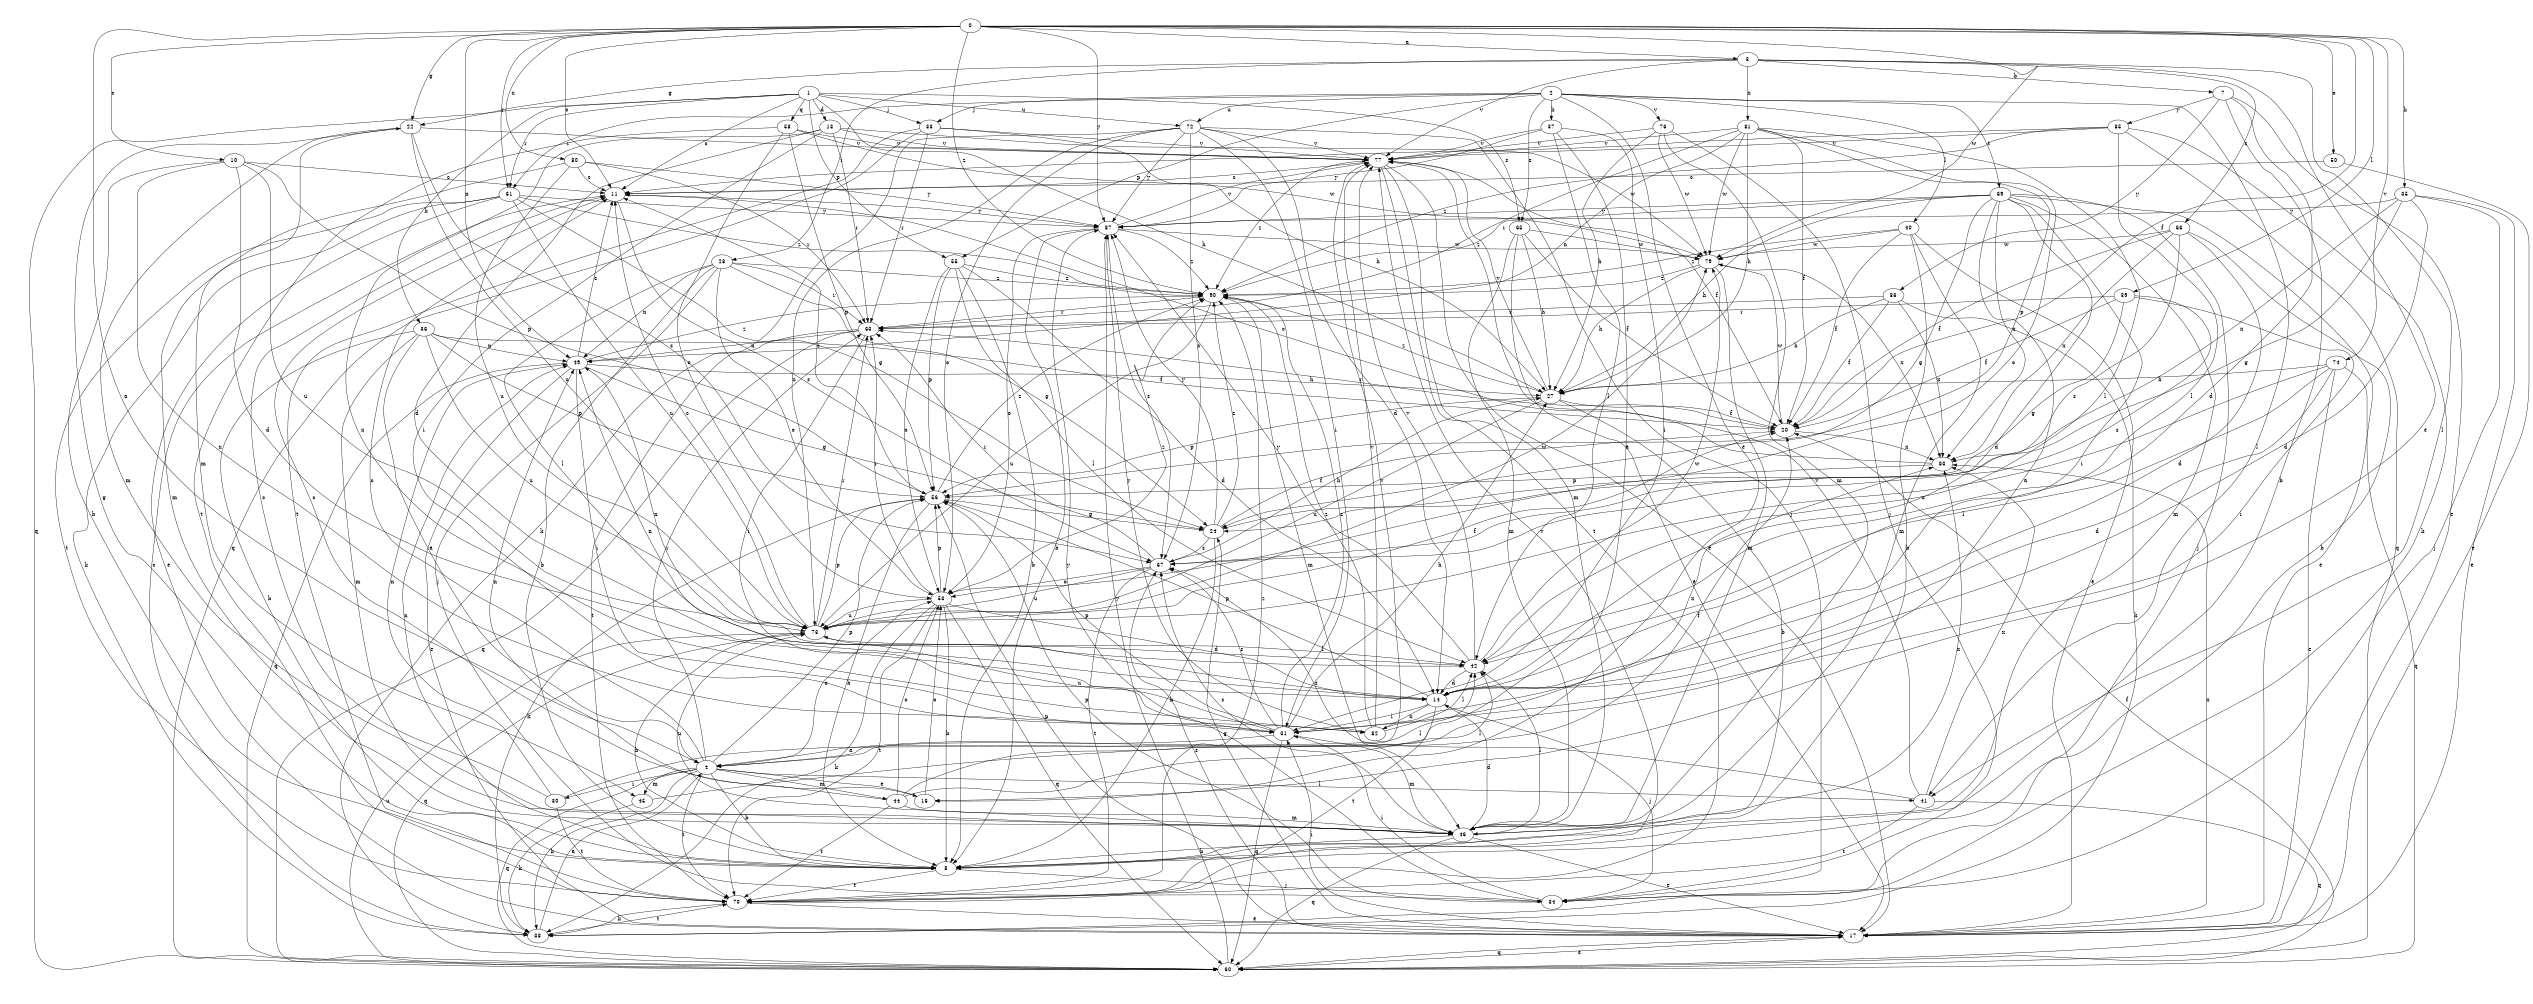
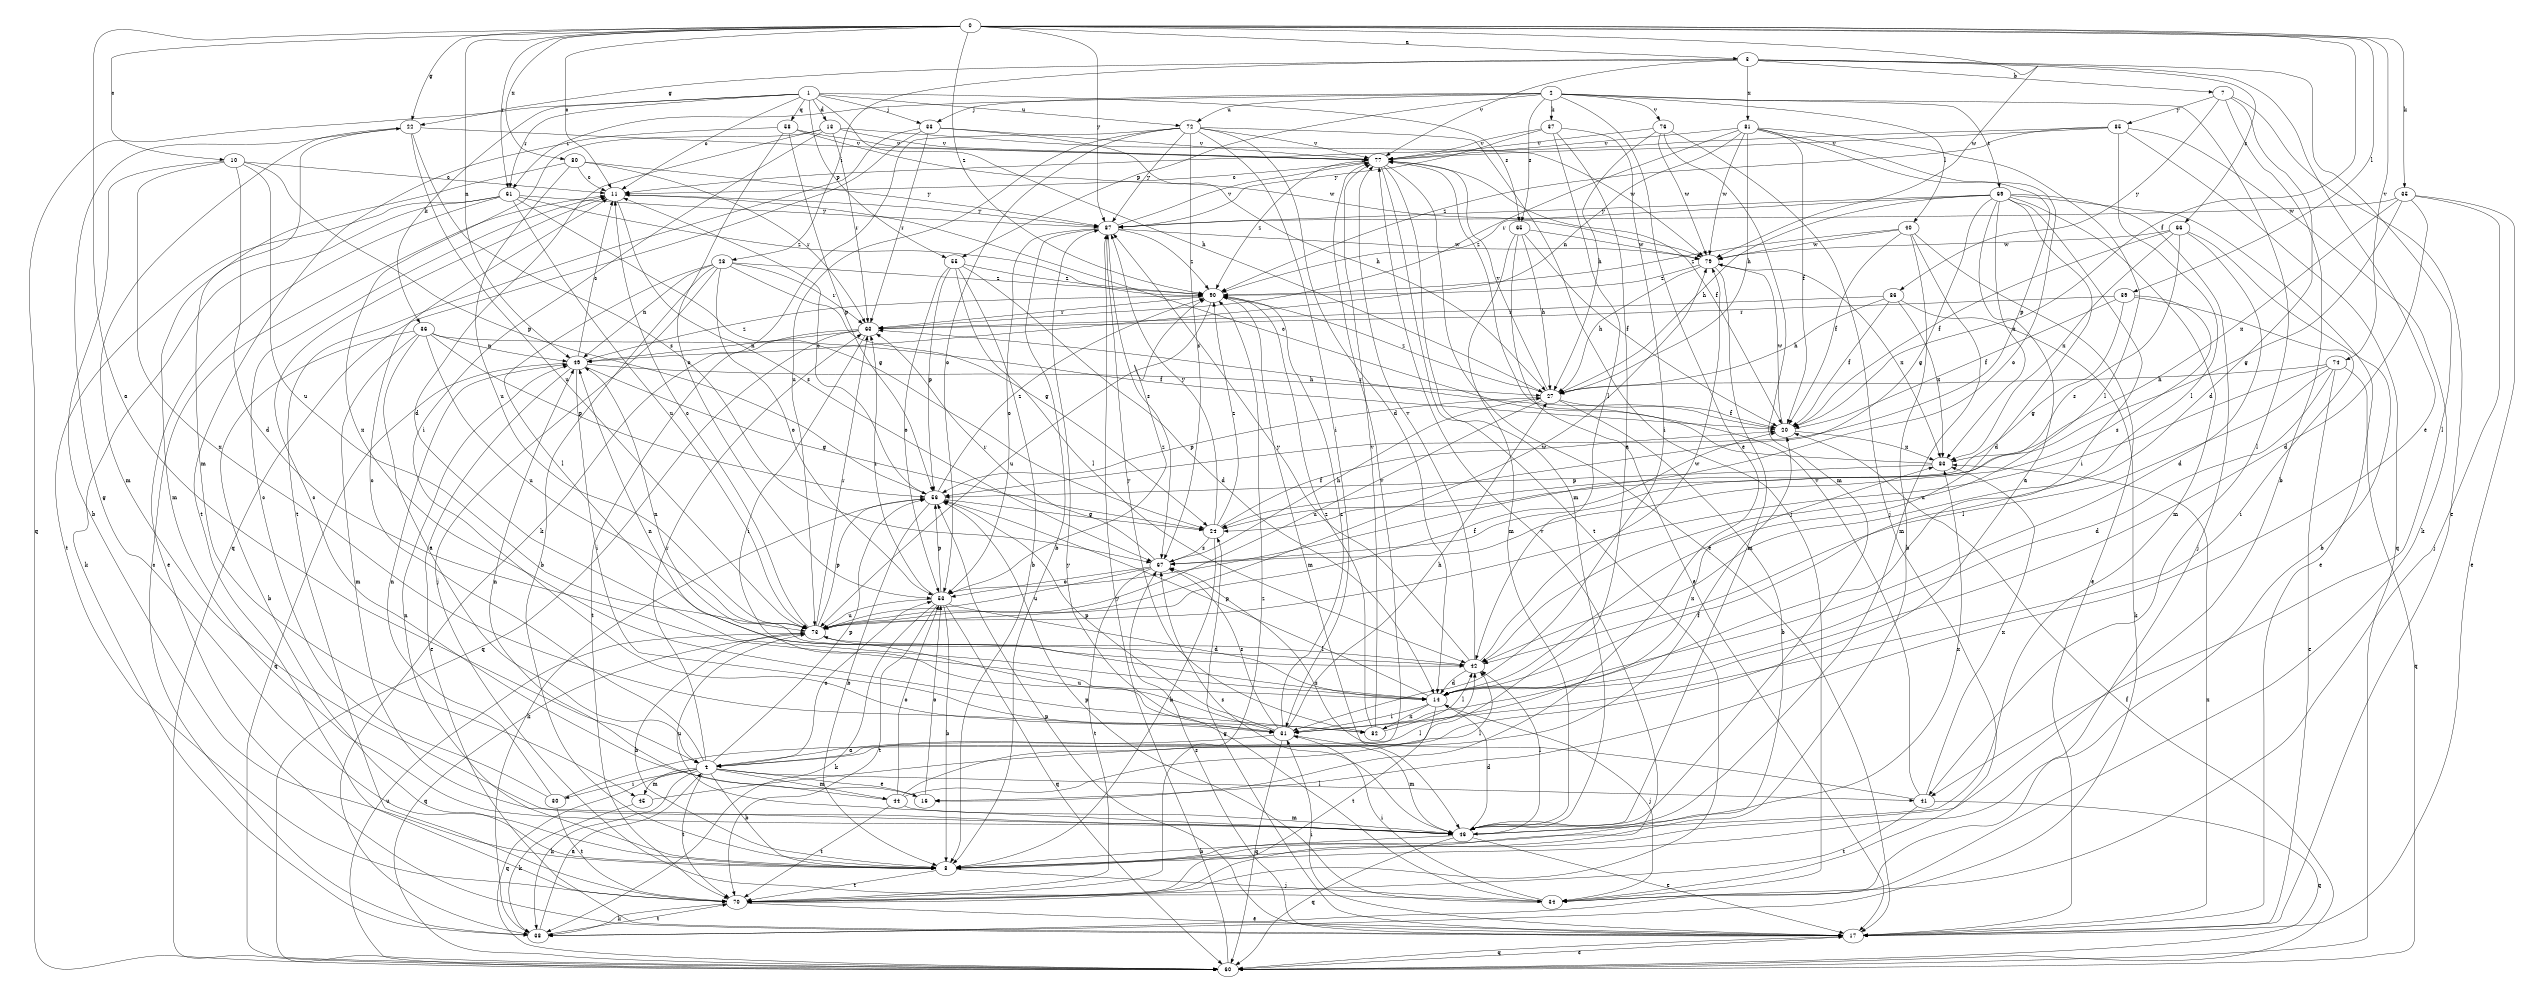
  strict digraph {
    0
    3
    4
    10
    11
    20
    22
    35
    39
    49
-   50
    61
    74
    79
    80
    90
    87
    16
    41
    7
    28
    66
    77
    81
    60
    8
    30
    38
    44
    45
    53
    56
    63
    70
    14
    73
    82
    67
    83
    46
    17
    34
    24
    31
    27
    42
    1
    13
    33
    36
    55
    58
    65
    72
    2
    37
    40
    69
    76
    85
    86
    0 -> 3 [label=a]
    0 -> 4 [label=a]
    0 -> 10 [label=c]
    0 -> 11 [label=c]
    0 -> 20 [label=f]
    0 -> 22 [label=g]
    0 -> 35 [label=k]
    0 -> 39 [label=l]
    0 -> 49 [label=n]
-   0 -> 50 [label=o]
    0 -> 61 [label=r]
    0 -> 74 [label=v]
    0 -> 79 [label=w]
    0 -> 80 [label=x]
    0 -> 90 [label=z]
    0 -> 87 [label=y]
    3 -> 22 [label=g]
    3 -> 16 [label=e]
    3 -> 41 [label=l]
    3 -> 7 [label=b]
    3 -> 28 [label=i]
    3 -> 66 [label=s]
    3 -> 77 [label=v]
    3 -> 81 [label=x]
    4 -> 11 [label=c]
    4 -> 16 [label=e]
    4 -> 41 [label=l]
    4 -> 60 [label=q]
    4 -> 8 [label=b]
    4 -> 30 [label=i]
    4 -> 38 [label=k]
    4 -> 44 [label=m]
    4 -> 45 [label=m]
    4 -> 53 [label=o]
    4 -> 56 [label=p]
    4 -> 63 [label=r]
    4 -> 70 [label=t]
    10 -> 11 [label=c]
    10 -> 8 [label=b]
    10 -> 56 [label=p]
    10 -> 14 [label=d]
    10 -> 73 [label=u]
    10 -> 82 [label=x]
    11 -> 87 [label=y]
    11 -> 67 [label=s]
    20 -> 79 [label=w]
    20 -> 63 [label=r]
    20 -> 83 [label=x]
    22 -> 77 [label=v]
    22 -> 45 [label=m]
    22 -> 73 [label=u]
    22 -> 67 [label=s]
    22 -> 46 [label=m]
-   35 -> 87 [label=y]
+   35 -> 87 [label=w]
    35 -> 14 [label=d]
    35 -> 83 [label=x]
    35 -> 17 [label=e]
    35 -> 34 [label=j]
    35 -> 24 [label=g]
    39 -> 20 [label=f]
    39 -> 63 [label=r]
    39 -> 67 [label=s]
    39 -> 24 [label=g]
    39 -> 31 [label=i]
    49 -> 11 [label=c]
    49 -> 90 [label=z]
    49 -> 60 [label=q]
    49 -> 17 [label=e]
    49 -> 24 [label=g]
    49 -> 31 [label=i]
    49 -> 27 [label=h]
-   50 -> 11 [label=c]
-   50 -> 17 [label=e]
    61 -> 90 [label=z]
    61 -> 87 [label=y]
    61 -> 38 [label=k]
    61 -> 70 [label=t]
    61 -> 73 [label=u]
    61 -> 17 [label=e]
    61 -> 24 [label=g]
    74 -> 60 [label=q]
    74 -> 14 [label=d]
    74 -> 73 [label=u]
    74 -> 17 [label=e]
    74 -> 27 [label=h]
    74 -> 42 [label=l]
    79 -> 90 [label=z]
    79 -> 83 [label=x]
    79 -> 46 [label=m]
    79 -> 27 [label=h]
    80 -> 11 [label=c]
    80 -> 87 [label=y]
    80 -> 63 [label=r]
    80 -> 73 [label=u]
    80 -> 46 [label=m]
    90 -> 63 [label=r]
    90 -> 73 [label=u]
    90 -> 46 [label=m]
    87 -> 79 [label=w]
    87 -> 90 [label=z]
    87 -> 77 [label=v]
    87 -> 8 [label=b]
    87 -> 53 [label=o]
    87 -> 67 [label=s]
    16 -> 11 [label=c]
    16 -> 53 [label=o]
    41 -> 77 [label=v]
    41 -> 60 [label=q]
    41 -> 70 [label=t]
    41 -> 67 [label=s]
    41 -> 83 [label=x]
    7 -> 8 [label=b]
    7 -> 14 [label=d]
    7 -> 17 [label=e]
    7 -> 85 [label=y]
    7 -> 86 [label=y]
    28 -> 49 [label=n]
    28 -> 90 [label=z]
    28 -> 8 [label=b]
    28 -> 53 [label=o]
    28 -> 63 [label=r]
    28 -> 34 [label=j]
    28 -> 24 [label=g]
    28 -> 42 [label=l]
    66 -> 20 [label=f]
    66 -> 79 [label=w]
    66 -> 8 [label=b]
    66 -> 14 [label=d]
    66 -> 67 [label=s]
    66 -> 83 [label=x]
    77 -> 11 [label=c]
    77 -> 20 [label=f]
    77 -> 90 [label=z]
    77 -> 70 [label=t]
    77 -> 46 [label=m]
    77 -> 17 [label=e]
    81 -> 20 [label=f]
    81 -> 49 [label=n]
    81 -> 79 [label=w]
    81 -> 77 [label=v]
    81 -> 53 [label=o]
    81 -> 56 [label=p]
    81 -> 63 [label=r]
    81 -> 27 [label=h]
    81 -> 42 [label=l]
    60 -> 20 [label=f]
    60 -> 87 [label=y]
    60 -> 73 [label=u]
    60 -> 17 [label=e]
    8 -> 22 [label=g]
    8 -> 49 [label=n]
    8 -> 70 [label=t]
    8 -> 34 [label=j]
    30 -> 11 [label=c]
    30 -> 49 [label=n]
    30 -> 70 [label=t]
    30 -> 42 [label=l]
    38 -> 4 [label=a]
    38 -> 11 [label=c]
    38 -> 70 [label=t]
    44 -> 49 [label=n]
    44 -> 77 [label=v]
    44 -> 53 [label=o]
    44 -> 70 [label=t]
    44 -> 46 [label=m]
    44 -> 42 [label=l]
    45 -> 20 [label=f]
    45 -> 38 [label=k]
    53 -> 90 [label=z]
    53 -> 60 [label=q]
    53 -> 8 [label=b]
    53 -> 38 [label=k]
    53 -> 56 [label=p]
    53 -> 63 [label=r]
    53 -> 70 [label=t]
    53 -> 14 [label=d]
    53 -> 73 [label=u]
    56 -> 11 [label=c]
    56 -> 90 [label=z]
    56 -> 8 [label=b]
    56 -> 38 [label=k]
    56 -> 24 [label=g]
    63 -> 49 [label=n]
    63 -> 60 [label=q]
    63 -> 70 [label=t]
    63 -> 31 [label=i]
    70 -> 90 [label=z]
    70 -> 77 [label=v]
    70 -> 38 [label=k]
    70 -> 17 [label=e]
    14 -> 49 [label=n]
    14 -> 56 [label=p]
    14 -> 70 [label=t]
    14 -> 82 [label=x]
    14 -> 34 [label=j]
    14 -> 31 [label=i]
    73 -> 11 [label=c]
    73 -> 20 [label=f]
    73 -> 79 [label=w]
    73 -> 60 [label=q]
    73 -> 8 [label=b]
    73 -> 56 [label=p]
    73 -> 63 [label=r]
    73 -> 42 [label=l]
    82 -> 90 [label=z]
    82 -> 87 [label=y]
    82 -> 77 [label=v]
    82 -> 83 [label=x]
    82 -> 42 [label=l]
    67 -> 53 [label=o]
    67 -> 63 [label=r]
    67 -> 70 [label=t]
    67 -> 73 [label=u]
    67 -> 27 [label=h]
    83 -> 11 [label=c]
    83 -> 56 [label=p]
    46 -> 60 [label=q]
    46 -> 8 [label=b]
    46 -> 14 [label=d]
    46 -> 73 [label=u]
    46 -> 67 [label=s]
    46 -> 83 [label=x]
    46 -> 17 [label=e]
    46 -> 42 [label=l]
    17 -> 60 [label=q]
    17 -> 56 [label=p]
    17 -> 67 [label=s]
    17 -> 83 [label=x]
    17 -> 24 [label=g]
    17 -> 31 [label=i]
    34 -> 87 [label=y]
    34 -> 56 [label=p]
    34 -> 31 [label=i]
    24 -> 20 [label=f]
    24 -> 90 [label=z]
    24 -> 87 [label=y]
    24 -> 8 [label=b]
    24 -> 67 [label=s]
    31 -> 4 [label=a]
    31 -> 90 [label=z]
    31 -> 60 [label=q]
    31 -> 56 [label=p]
    31 -> 73 [label=u]
    31 -> 67 [label=s]
    31 -> 46 [label=m]
    31 -> 27 [label=h]
    27 -> 20 [label=f]
    27 -> 90 [label=z]
    27 -> 77 [label=v]
    27 -> 8 [label=b]
    27 -> 56 [label=p]
    27 -> 73 [label=u]
    42 -> 49 [label=n]
    42 -> 79 [label=w]
    42 -> 87 [label=y]
    42 -> 77 [label=v]
    42 -> 14 [label=d]
    1 -> 11 [label=c]
    1 -> 61 [label=r]
    1 -> 60 [label=q]
    1 -> 27 [label=h]
    1 -> 13 [label=d]
    1 -> 33 [label=j]
    1 -> 36 [label=k]
    1 -> 55 [label=p]
    1 -> 58 [label=q]
    1 -> 65 [label=s]
    1 -> 72 [label=u]
    13 -> 79 [label=w]
    13 -> 77 [label=v]
    13 -> 63 [label=r]
    13 -> 14 [label=d]
    13 -> 82 [label=x]
    13 -> 31 [label=i]
    33 -> 77 [label=v]
    33 -> 60 [label=q]
    33 -> 63 [label=r]
    33 -> 70 [label=t]
    33 -> 27 [label=h]
    36 -> 4 [label=a]
    36 -> 20 [label=f]
    36 -> 49 [label=n]
    36 -> 8 [label=b]
    36 -> 56 [label=p]
    36 -> 73 [label=u]
    36 -> 46 [label=m]
    55 -> 90 [label=z]
    55 -> 8 [label=b]
    55 -> 53 [label=o]
    55 -> 56 [label=p]
    55 -> 14 [label=d]
    55 -> 42 [label=l]
    58 -> 79 [label=w]
    58 -> 77 [label=v]
    58 -> 53 [label=o]
    58 -> 56 [label=p]
    58 -> 70 [label=t]
    65 -> 20 [label=f]
    65 -> 79 [label=w]
    65 -> 46 [label=m]
    65 -> 17 [label=e]
    65 -> 27 [label=h]
    72 -> 87 [label=y]
    72 -> 77 [label=v]
    72 -> 38 [label=k]
    72 -> 53 [label=o]
    72 -> 14 [label=d]
    72 -> 73 [label=u]
    72 -> 67 [label=s]
    72 -> 34 [label=j]
    72 -> 31 [label=i]
    2 -> 61 [label=r]
    2 -> 16 [label=e]
    2 -> 41 [label=l]
    2 -> 33 [label=j]
    2 -> 55 [label=p]
    2 -> 65 [label=s]
    2 -> 72 [label=u]
    2 -> 37 [label=k]
    2 -> 40 [label=l]
    2 -> 69 [label=t]
    2 -> 76 [label=v]
    37 -> 4 [label=a]
    37 -> 87 [label=y]
    37 -> 77 [label=v]
    37 -> 31 [label=i]
    37 -> 42 [label=l]
    40 -> 20 [label=f]
    40 -> 79 [label=w]
    40 -> 90 [label=z]
    40 -> 8 [label=b]
    40 -> 46 [label=m]
    40 -> 17 [label=e]
    69 -> 4 [label=a]
    69 -> 90 [label=z]
    69 -> 87 [label=y]
    69 -> 14 [label=d]
    69 -> 83 [label=x]
    69 -> 46 [label=m]
    69 -> 17 [label=e]
    69 -> 34 [label=j]
    69 -> 24 [label=g]
    69 -> 31 [label=i]
    69 -> 27 [label=h]
    76 -> 79 [label=w]
    76 -> 77 [label=v]
    76 -> 46 [label=m]
    76 -> 34 [label=j]
    76 -> 27 [label=h]
    85 -> 11 [label=c]
    85 -> 90 [label=z]
    85 -> 77 [label=v]
    85 -> 60 [label=q]
    85 -> 38 [label=k]
    85 -> 42 [label=l]
    86 -> 20 [label=f]
    86 -> 38 [label=k]
    86 -> 63 [label=r]
    86 -> 83 [label=x]
    86 -> 27 [label=h]
  }
